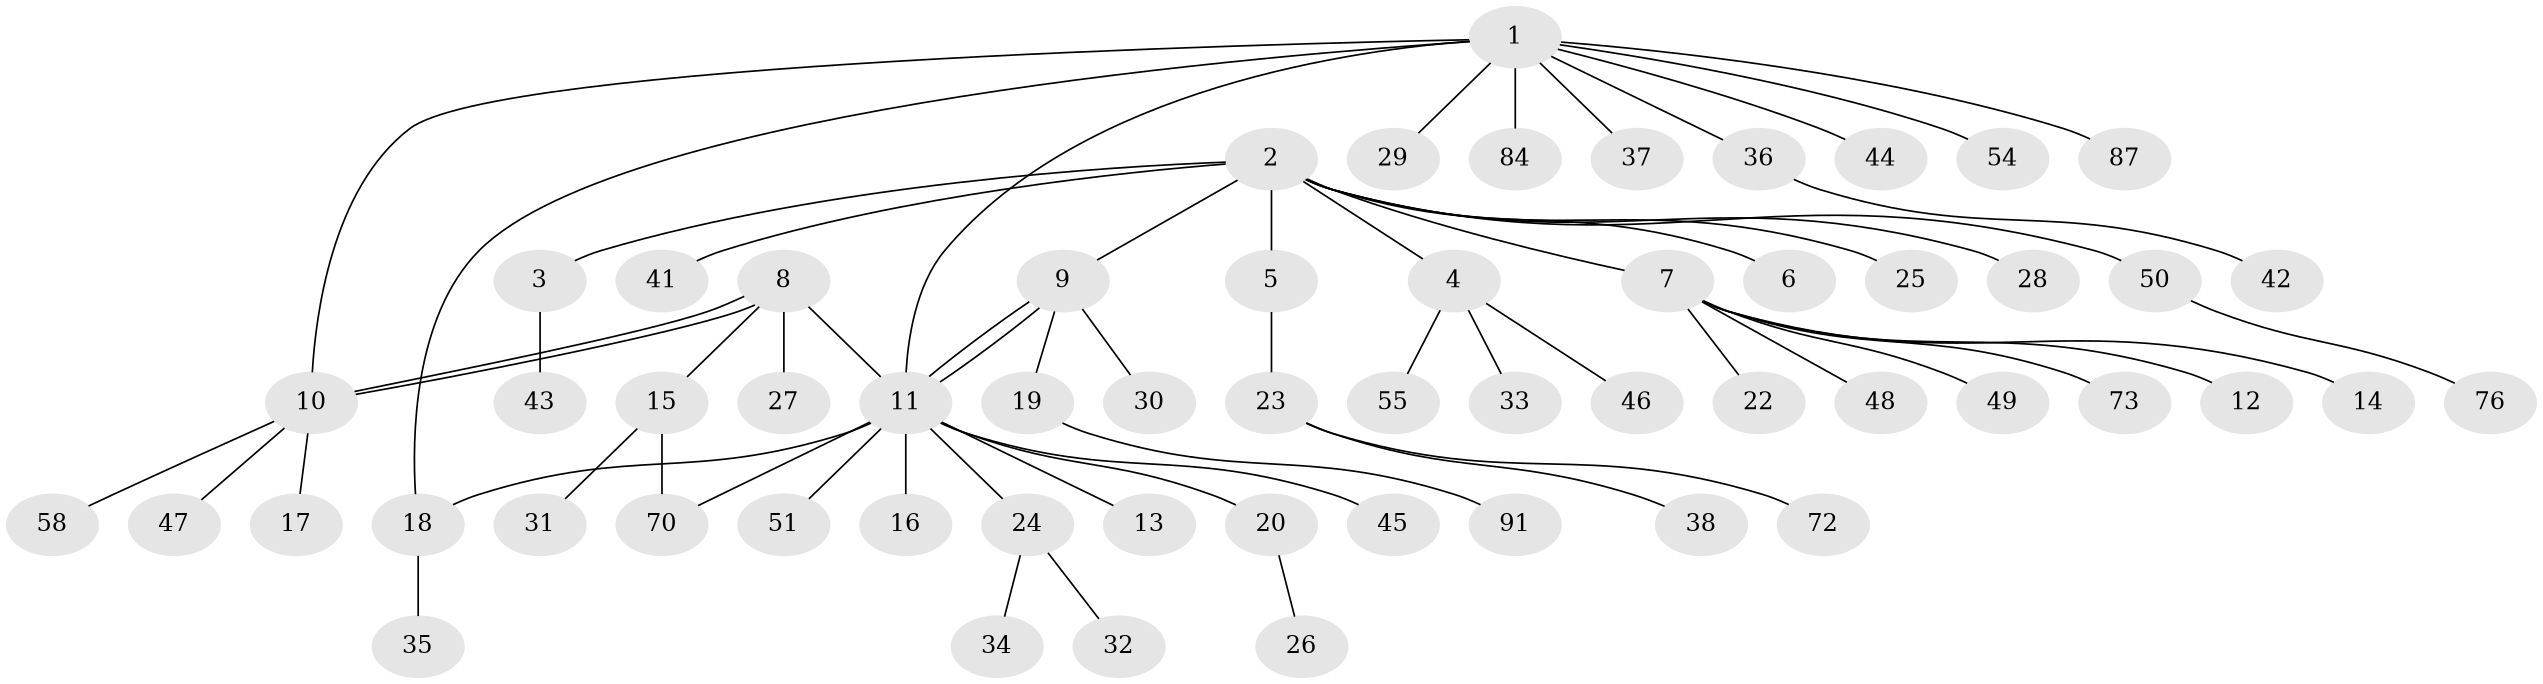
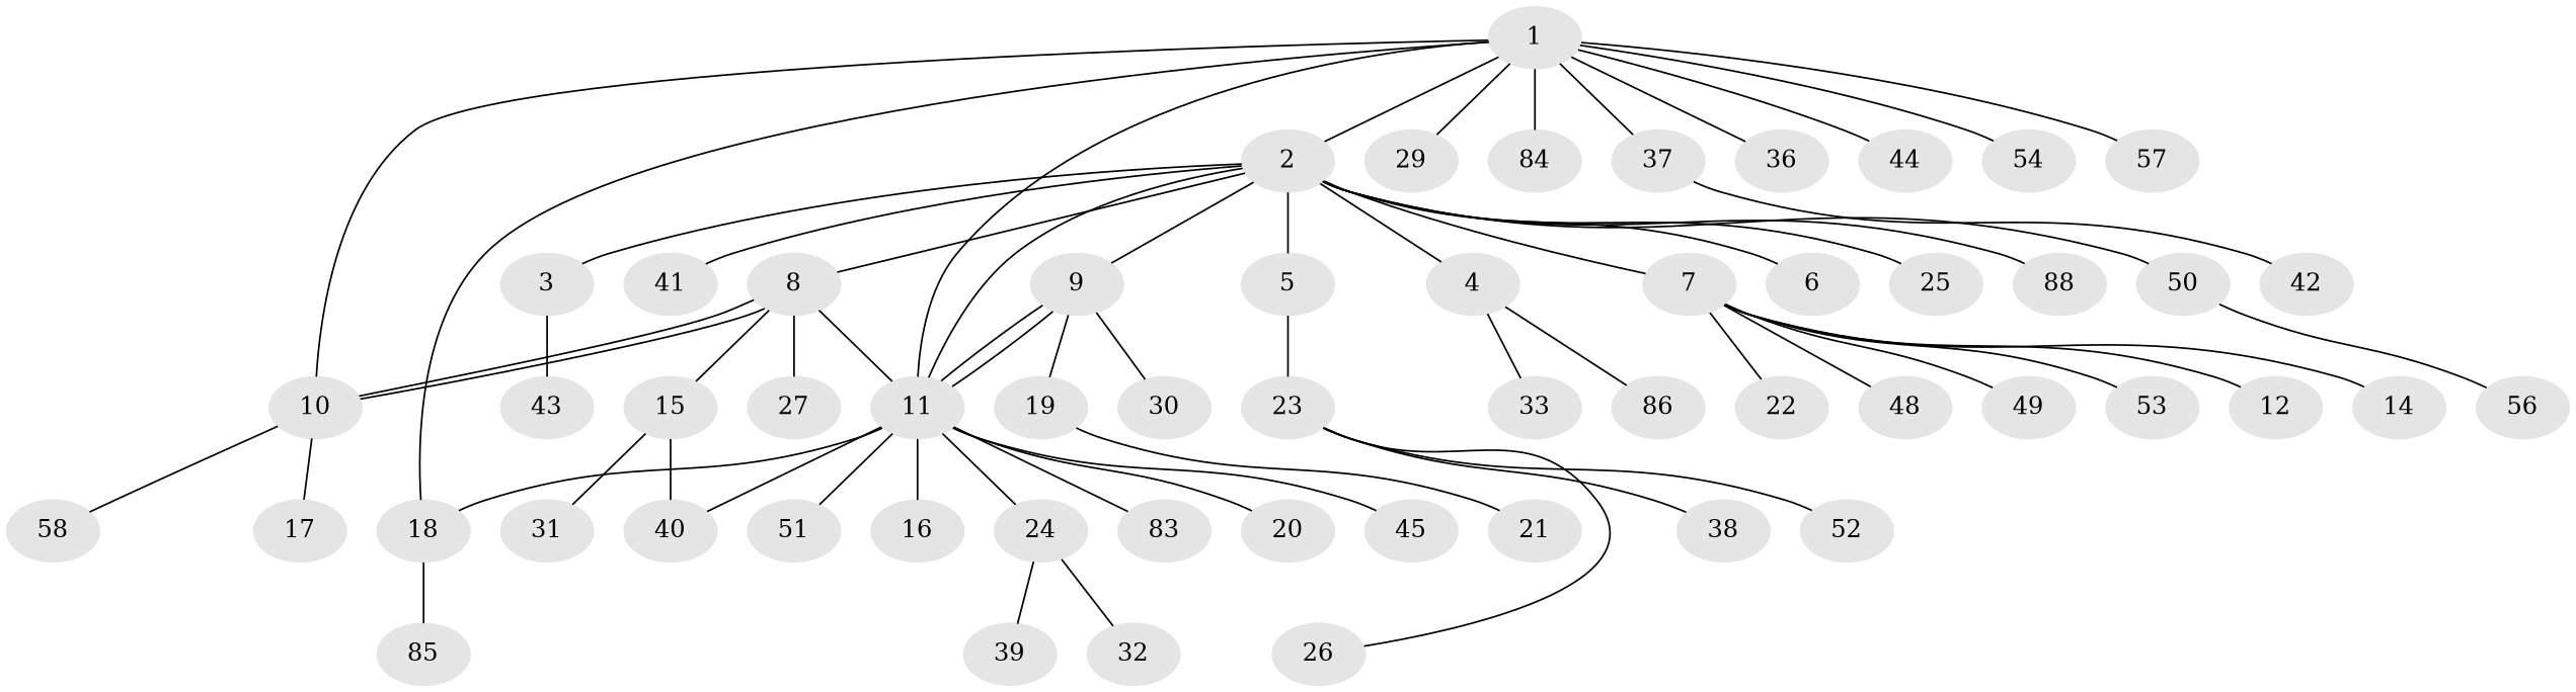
  graph {
    node [color=gray90 style=filled]
    1
    2
    10
    11
    18
    29
    n7 [label=84]
    36
    37
    44
    54
-   57 [label=87]
+   57
    3
    4
    5
    6
    7
    8
    9
    25
-   28
+   28 [label=88]
    41
    50
    17
-   47
    58
-   40 [label=70]
-   13
+   40
+   13 [label=83]
    16
    20
    24
    45
    51
-   35
+   35 [label=85]
    42
    43
    33
-   46
-   55
+   46 [label=86]
    23
    12
    14
    22
    48
    49
-   53 [label=73]
+   53
    15
    27
    19
    30
    26
    38
-   52 [label=72]
-   56 [label=76]
+   52
+   56
    31
-   21 [label=91]
+   21
    32
-   39 [label=34]
+   39
+   1 -- 2
    1 -- 10
    1 -- 11
    1 -- 18
    1 -- 29
    1 -- n7
    1 -- 36
    1 -- 37
    1 -- 44
    1 -- 54
    1 -- 57
+   2 -- 11
    2 -- 3
    2 -- 4
    2 -- 5
    2 -- 6
    2 -- 7
+   2 -- 8
    2 -- 9
    2 -- 25
    2 -- 28
    2 -- 41
    2 -- 50
    10 -- 17
-   10 -- 47
    10 -- 58
    11 -- 18
    11 -- 40
    11 -- 13
    11 -- 16
    11 -- 20
    11 -- 24
    11 -- 45
    11 -- 51
    18 -- 35
-   36 -- 42
+   37 -- 42
    3 -- 43
    4 -- 33
    4 -- 46
-   4 -- 55
    5 -- 23
    7 -- 12
    7 -- 14
    7 -- 22
    7 -- 48
    7 -- 49
    7 -- 53
    8 -- 10
    8 -- 10
    8 -- 11
    8 -- 15
    8 -- 27
    9 -- 11
    9 -- 11
    9 -- 19
    9 -- 30
    50 -- 56
    24 -- 32
    24 -- 39
-   20 -- 26
+   23 -- 26
    23 -- 38
    23 -- 52
    15 -- 40
    15 -- 31
    19 -- 21
  }
